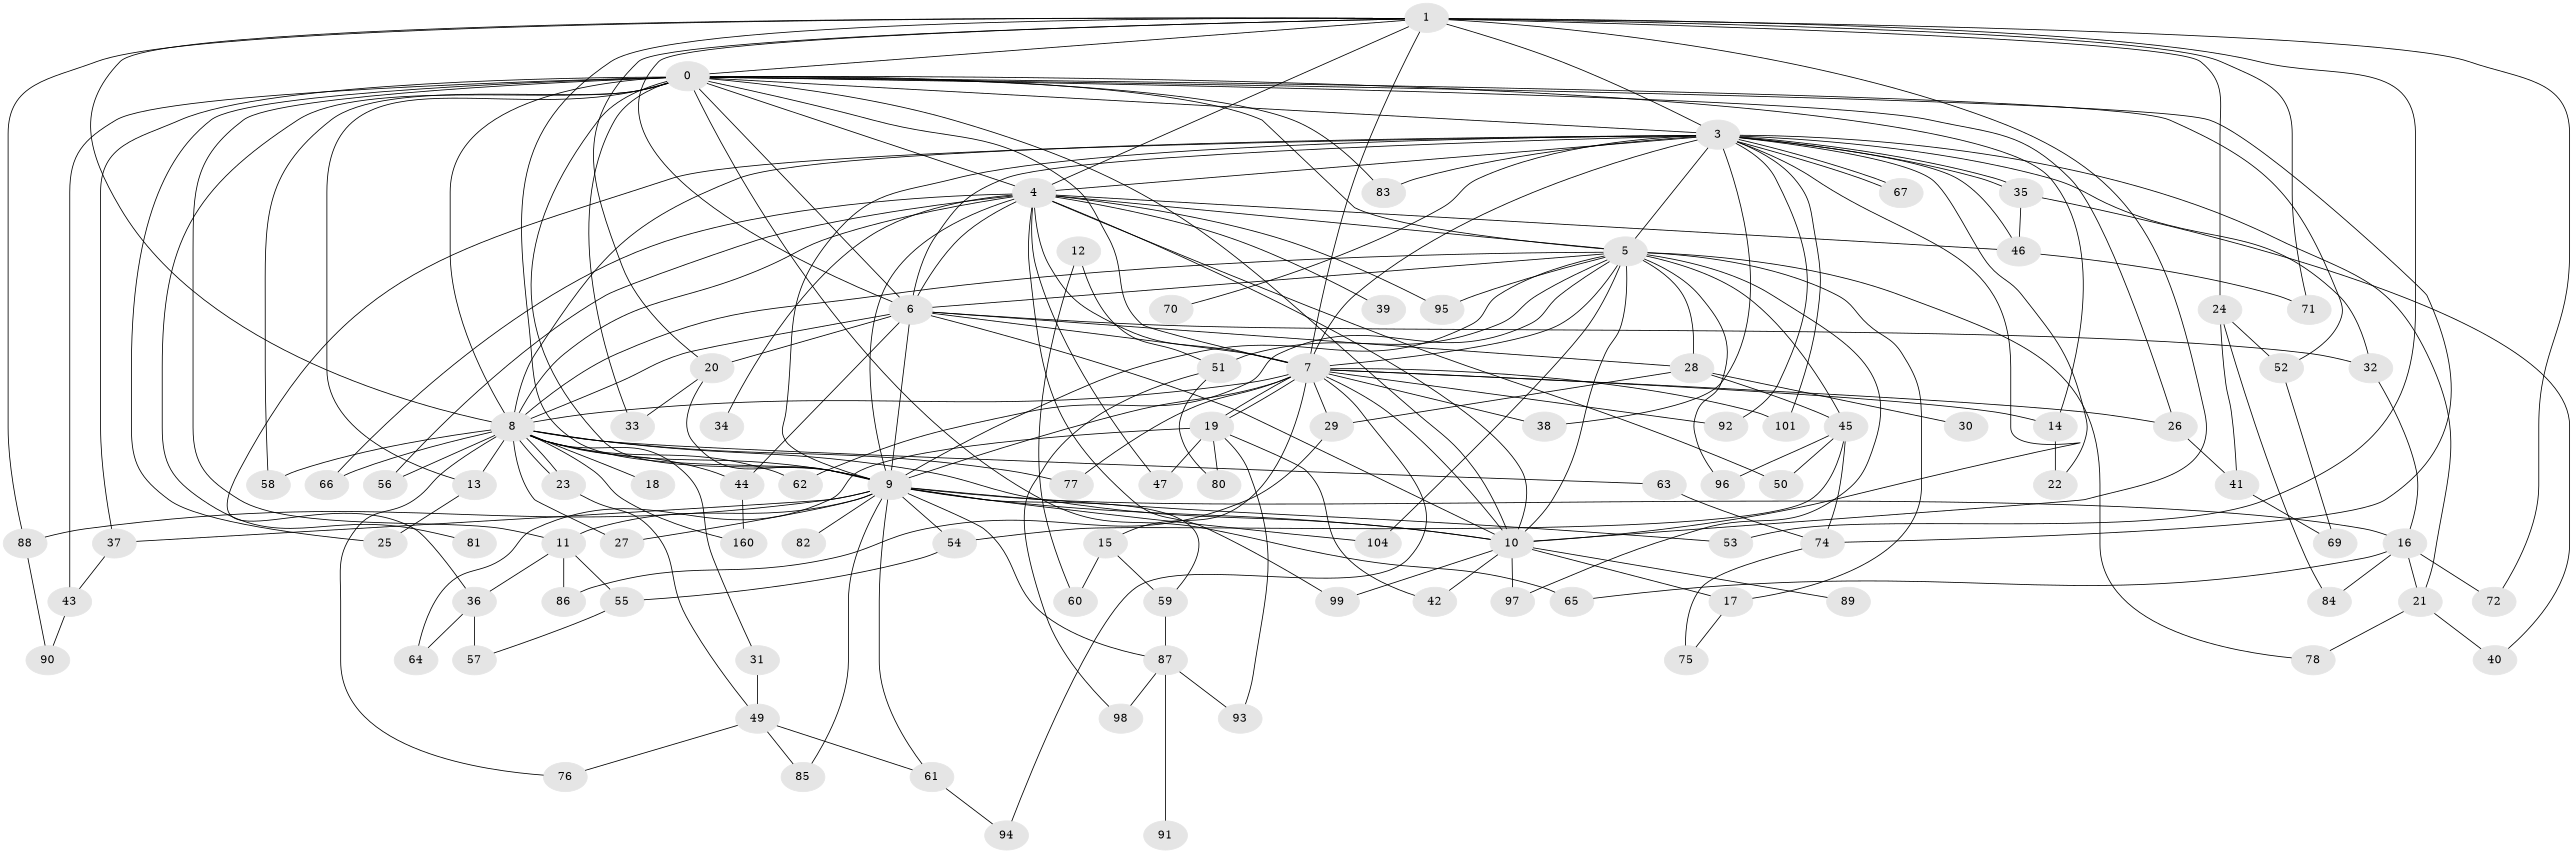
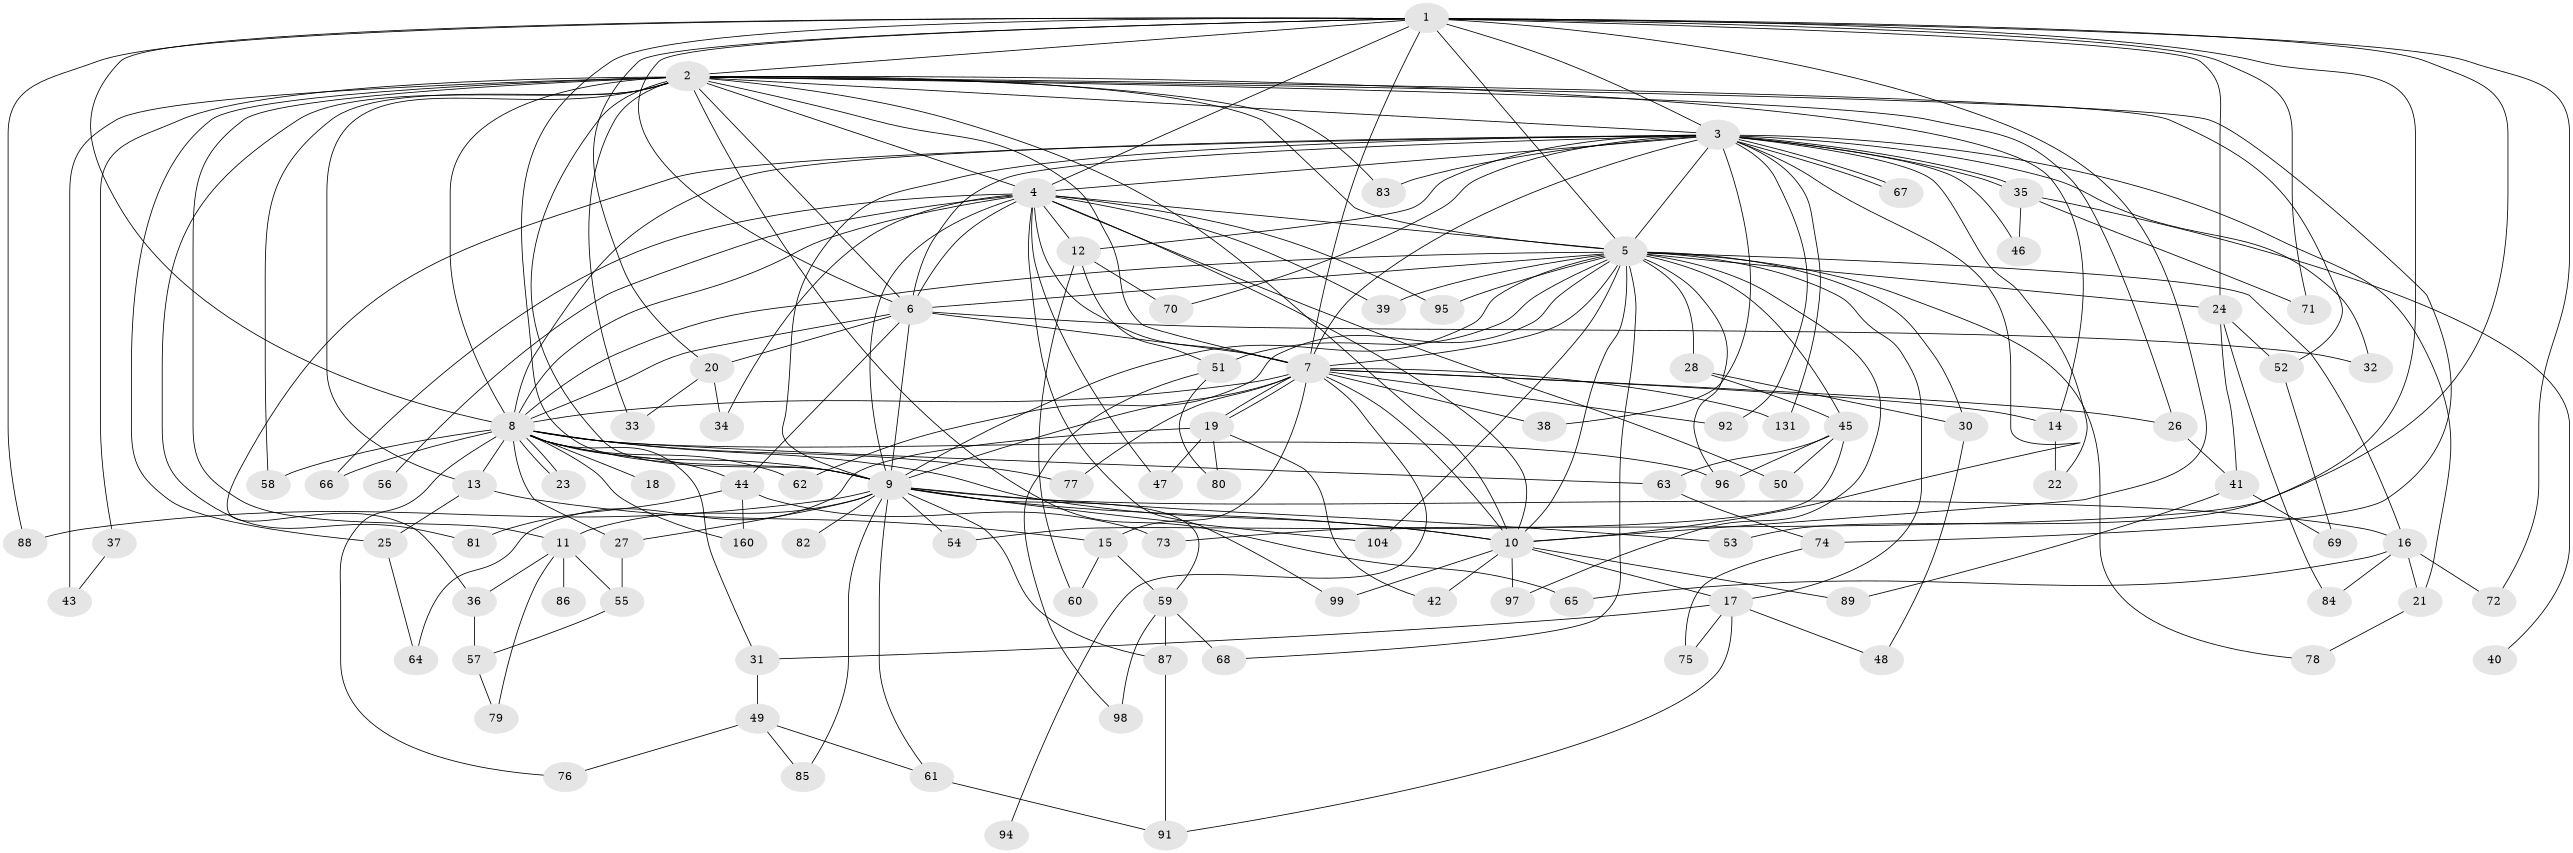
  graph {
    node [color=gray90 style=filled]
    1
-   2 [label=0]
+   2
    3
    4
    5
    6
    7
    8
    9
    10
    20
    24
    53
    71
    72
+   73
    88
    11
    13
    14
    25
    26
    33
    37
    43
    52
    58
    65
    74
    81
    83
    12
    21
    22
    32
    35
    36
    38
    46
    67
    70
    92
-   101
+   101 [label=131]
    34
    39
    47
    50
    56
    66
    95
    99
    16
    17
    28
    30
    45
    51
    62
+   68
    78
    96
    97
    n63 [label=104]
    44
    15
    19
-   29
    77
    94
    18
    23
    27
    31
    63
    76
    n76 [label=160]
    54
    59
    61
    82
    85
    87
    42
    89
    84
    41
-   90
    55
+   79
    86
    69
    75
    60
    40
    64
    57
+   48
    91
    80
    98
-   93
    49
    1 -- 2
    1 -- 3
    1 -- 4
+   1 -- 5
    1 -- 6
    1 -- 7
    1 -- 8
    1 -- 9
    1 -- 10
    1 -- 20
    1 -- 24
    1 -- 53
    1 -- 71
    1 -- 72
+   1 -- 73
    1 -- 88
    2 -- 3
    2 -- 4
    2 -- 5
    2 -- 6
    2 -- 7
    2 -- 8
    2 -- 9
    2 -- 10
    2 -- 11
    2 -- 13
    2 -- 14
    2 -- 25
    2 -- 26
    2 -- 33
    2 -- 37
    2 -- 43
    2 -- 52
    2 -- 58
    2 -- 65
    2 -- 74
    2 -- 81
    2 -- 83
    3 -- 4
    3 -- 5
    3 -- 6
    3 -- 7
    3 -- 8
    3 -- 9
    3 -- 10
    3 -- 83
+   3 -- 12
    3 -- 21
    3 -- 22
    3 -- 32
    3 -- 35
    3 -- 35
    3 -- 36
    3 -- 38
    3 -- 46
    3 -- 67
    3 -- 67
    3 -- 70
    3 -- 92
    3 -- 101
    4 -- 5
    4 -- 6
    4 -- 7
    4 -- 8
    4 -- 9
    4 -- 10
-   4 -- 46
+   4 -- 12
    4 -- 34
    4 -- 39
    4 -- 47
    4 -- 50
    4 -- 56
    4 -- 66
    4 -- 95
    4 -- 99
    5 -- 6
    5 -- 7
    5 -- 8
    5 -- 9
    5 -- 10
+   5 -- 24
+   5 -- 39
    5 -- 95
-   32 -- 16
+   5 -- 16
    5 -- 17
    5 -- 28
+   5 -- 30
    5 -- 45
    5 -- 51
    5 -- 62
+   5 -- 68
    5 -- 78
    5 -- 96
    5 -- 97
    5 -- n63
    6 -- 7
    6 -- 8
    6 -- 9
-   6 -- 10
    6 -- 20
    6 -- 32
-   6 -- 28
    6 -- 44
    7 -- 8
    7 -- 9
    7 -- 10
    7 -- 14
    7 -- 26
    7 -- 38
    7 -- 92
    7 -- 101
    7 -- 15
    7 -- 19
    7 -- 19
-   7 -- 29
    7 -- 77
    7 -- 94
    8 -- 9
    8 -- 10
    8 -- 13
    8 -- 58
-   8 -- 56
+   8 -- 96
    8 -- 66
    8 -- 62
    8 -- 44
    8 -- 77
    8 -- 18
    8 -- 23
    8 -- 23
    8 -- 27
    8 -- 31
    8 -- 63
    8 -- 76
    8 -- n76
    9 -- 10
    9 -- 53
    9 -- 88
    9 -- 11
-   9 -- 37
    9 -- 16
    9 -- n63
    9 -- 27
    9 -- 54
    9 -- 59
    9 -- 61
    9 -- 82
    9 -- 85
    9 -- 87
    10 -- 99
    10 -- 17
    10 -- 97
    10 -- 42
    10 -- 89
    20 -- 33
-   20 -- 9
+   20 -- 34
    24 -- 52
    24 -- 84
    24 -- 41
-   88 -- 90
    11 -- 36
    11 -- 55
+   11 -- 79
    11 -- 86
    13 -- 25
+   13 -- 15
    14 -- 22
    26 -- 41
    37 -- 43
-   43 -- 90
    52 -- 69
    74 -- 75
+   12 -- 70
    12 -- 51
    12 -- 60
    21 -- 78
-   21 -- 40
    35 -- 46
    35 -- 40
-   36 -- 64
+   25 -- 64
    36 -- 57
-   46 -- 71
+   35 -- 71
    16 -- 72
    16 -- 65
    16 -- 21
    16 -- 84
+   17 -- 31
    17 -- 75
+   17 -- 48
+   17 -- 91
    28 -- 30
    28 -- 45
-   28 -- 29
+   30 -- 48
    45 -- 50
    45 -- 96
-   45 -- 74
+   45 -- 63
    45 -- 54
    51 -- 80
    51 -- 98
+   44 -- 73
+   44 -- 81
    44 -- n76
    15 -- 59
    15 -- 60
    19 -- 47
    19 -- 42
    19 -- 64
    19 -- 80
-   19 -- 93
-   29 -- 86
-   23 -- 49
    31 -- 49
    63 -- 74
-   54 -- 55
+   27 -- 55
+   59 -- 68
    59 -- 87
-   87 -- 98
-   61 -- 94
+   59 -- 98
+   61 -- 91
    87 -- 91
-   87 -- 93
+   41 -- 89
    41 -- 69
    55 -- 57
+   57 -- 79
    49 -- 76
    49 -- 61
    49 -- 85
  }
